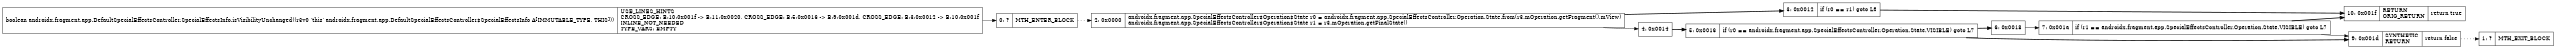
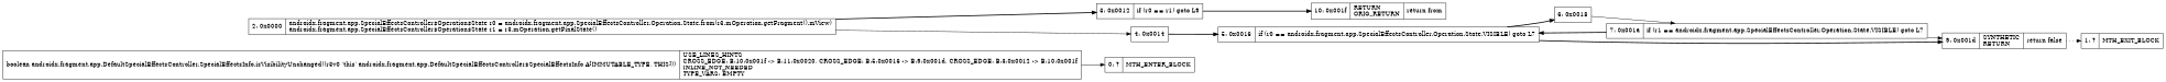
  digraph {
    rankdir=LR
    node [shape=record]
    edge [style=bold]
    n1 [label="{0\:\ ?|MTH_ENTER_BLOCK\l}"]
    n2 [label="{2\:\ 0x0000|androidx.fragment.app.SpecialEffectsController$Operation$State r0 = androidx.fragment.app.SpecialEffectsController.Operation.State.from(r3.mOperation.getFragment().mView)\landroidx.fragment.app.SpecialEffectsController$Operation$State r1 = r3.mOperation.getFinalState()\l}"]
    n3 [label="{3\:\ 0x0012|if (r0 == r1) goto L9\l}"]
    n4 [label="{4\:\ 0x0014}"]
-   n5 [label="{10\:\ 0x001f|RETURN\lORIG_RETURN\l|return true\l}"]
+   n5 [label="{10\:\ 0x001f|RETURN\lORIG_RETURN\l|return from\l}"]
    n6 [label="{5\:\ 0x0016|if (r0 == androidx.fragment.app.SpecialEffectsController.Operation.State.VISIBLE) goto L7\l}"]
    n7 [label="{6\:\ 0x0018}"]
    n8 [label="{9\:\ 0x001d|SYNTHETIC\lRETURN\l|return false\l}"]
    n9 [label="{7\:\ 0x001a|if (r1 == androidx.fragment.app.SpecialEffectsController.Operation.State.VISIBLE) goto L7\l}"]
    n10 [label="{1\:\ ?|MTH_EXIT_BLOCK\l}"]
    n11 [label="{boolean androidx.fragment.app.DefaultSpecialEffectsController.SpecialEffectsInfo.isVisibilityUnchanged((r3v0 'this' androidx.fragment.app.DefaultSpecialEffectsController$SpecialEffectsInfo A[IMMUTABLE_TYPE, THIS]))  | USE_LINES_HINTS\lCROSS_EDGE: B:10:0x001f \-\> B:11:0x0020, CROSS_EDGE: B:5:0x0016 \-\> B:9:0x001d, CROSS_EDGE: B:3:0x0012 \-\> B:10:0x001f\lINLINE_NOT_NEEDED\lTYPE_VARS: EMPTY\l}"]
-   n1 -> n2 [style=dotted]
    n2 -> n3
    n2 -> n4 [style=solid]
    n3 -> n5
    n4 -> n6
    n6 -> n7
    n6 -> n8
    n7 -> n9 [style=solid]
    n8 -> n10 [style=dotted]
-   n9 -> n5
+   n9 -> n6
    n9 -> n8 [style=solid]
    n11 -> n1 [style=solid]
  }
